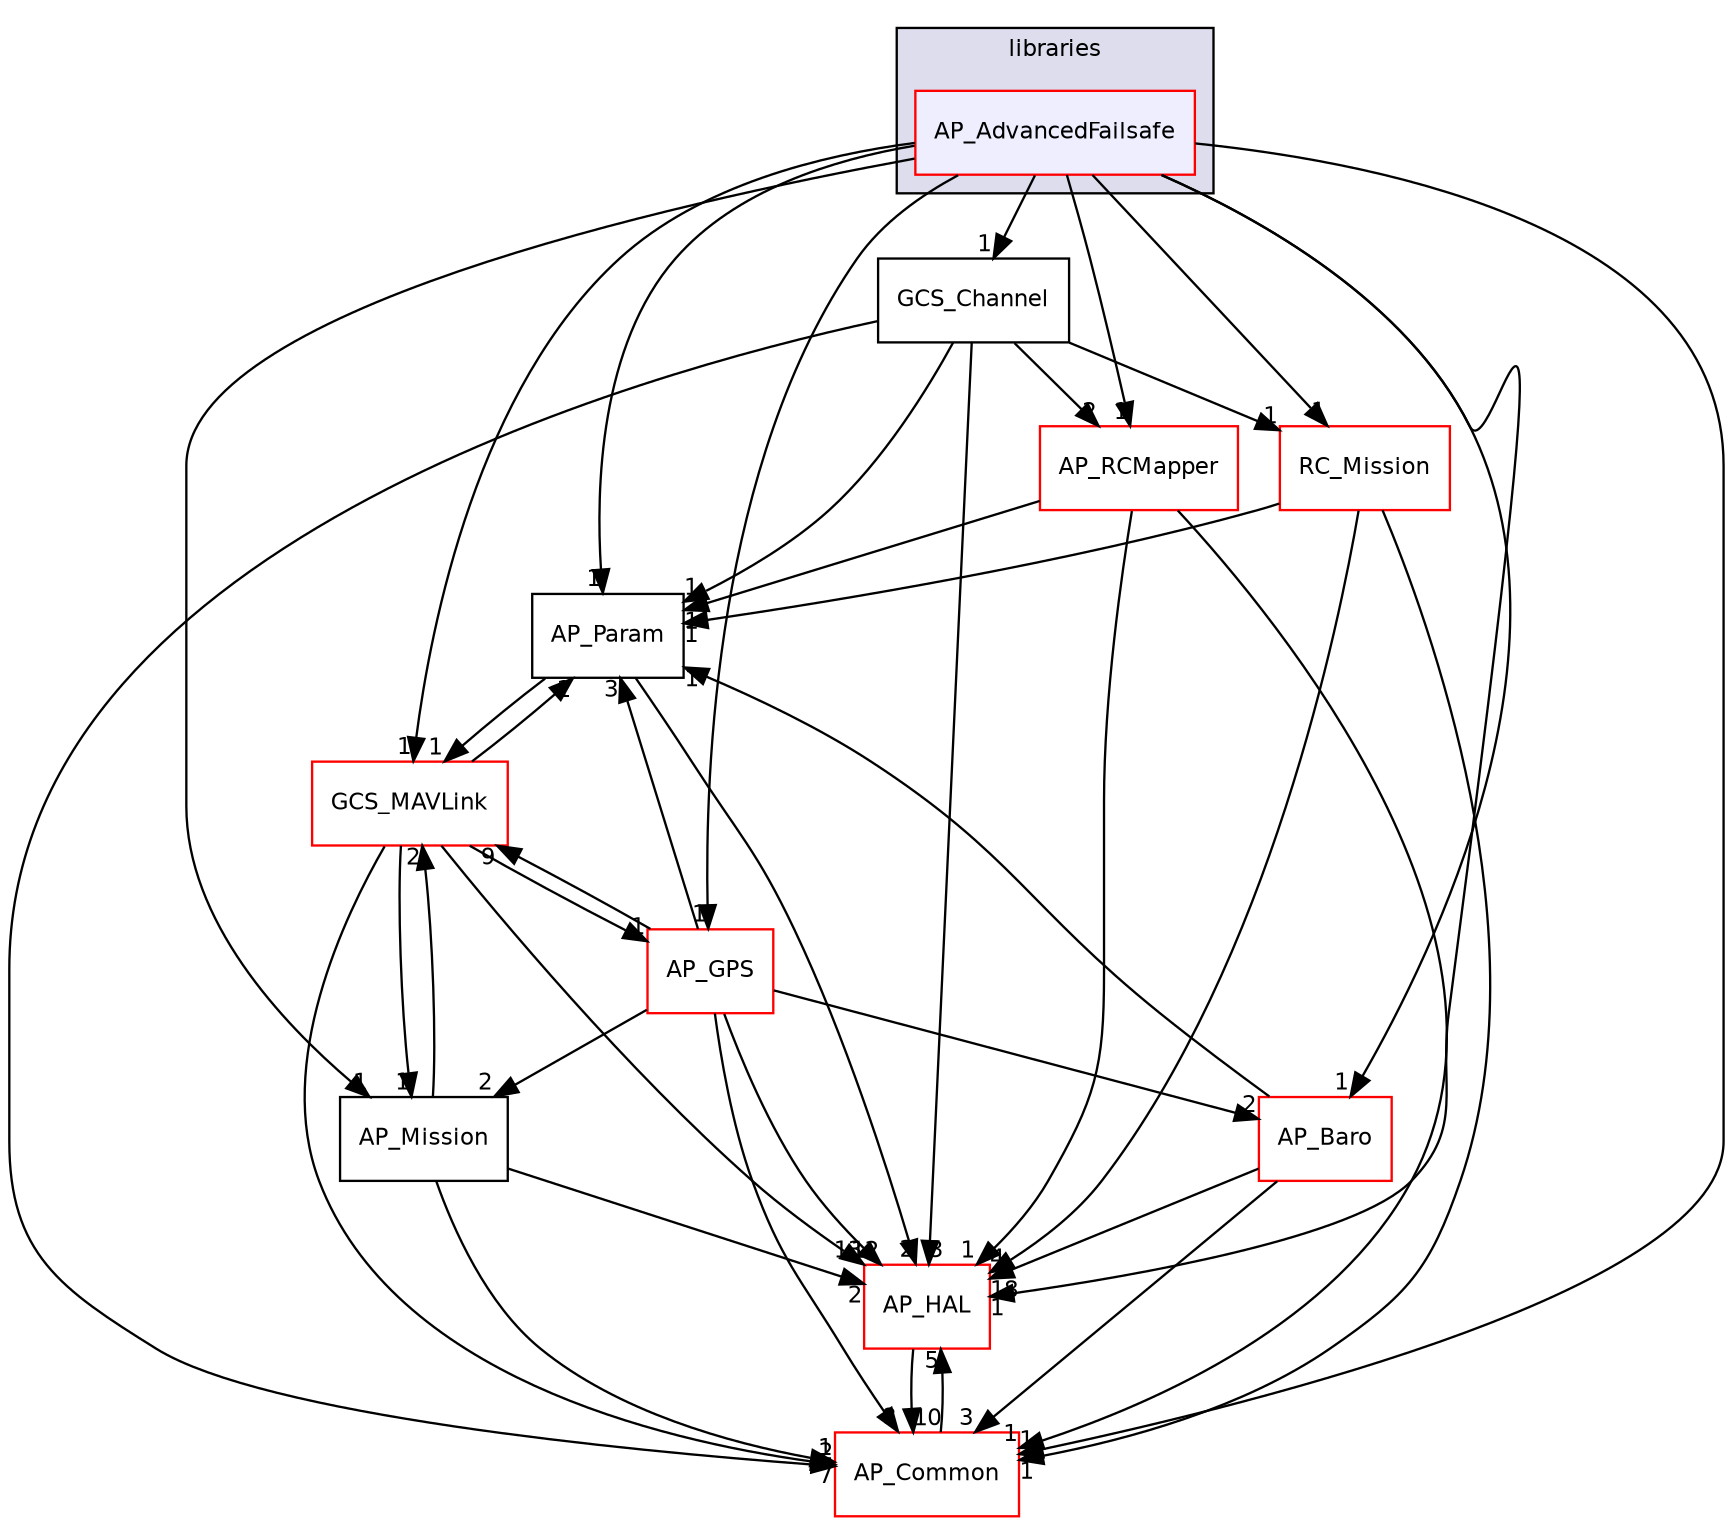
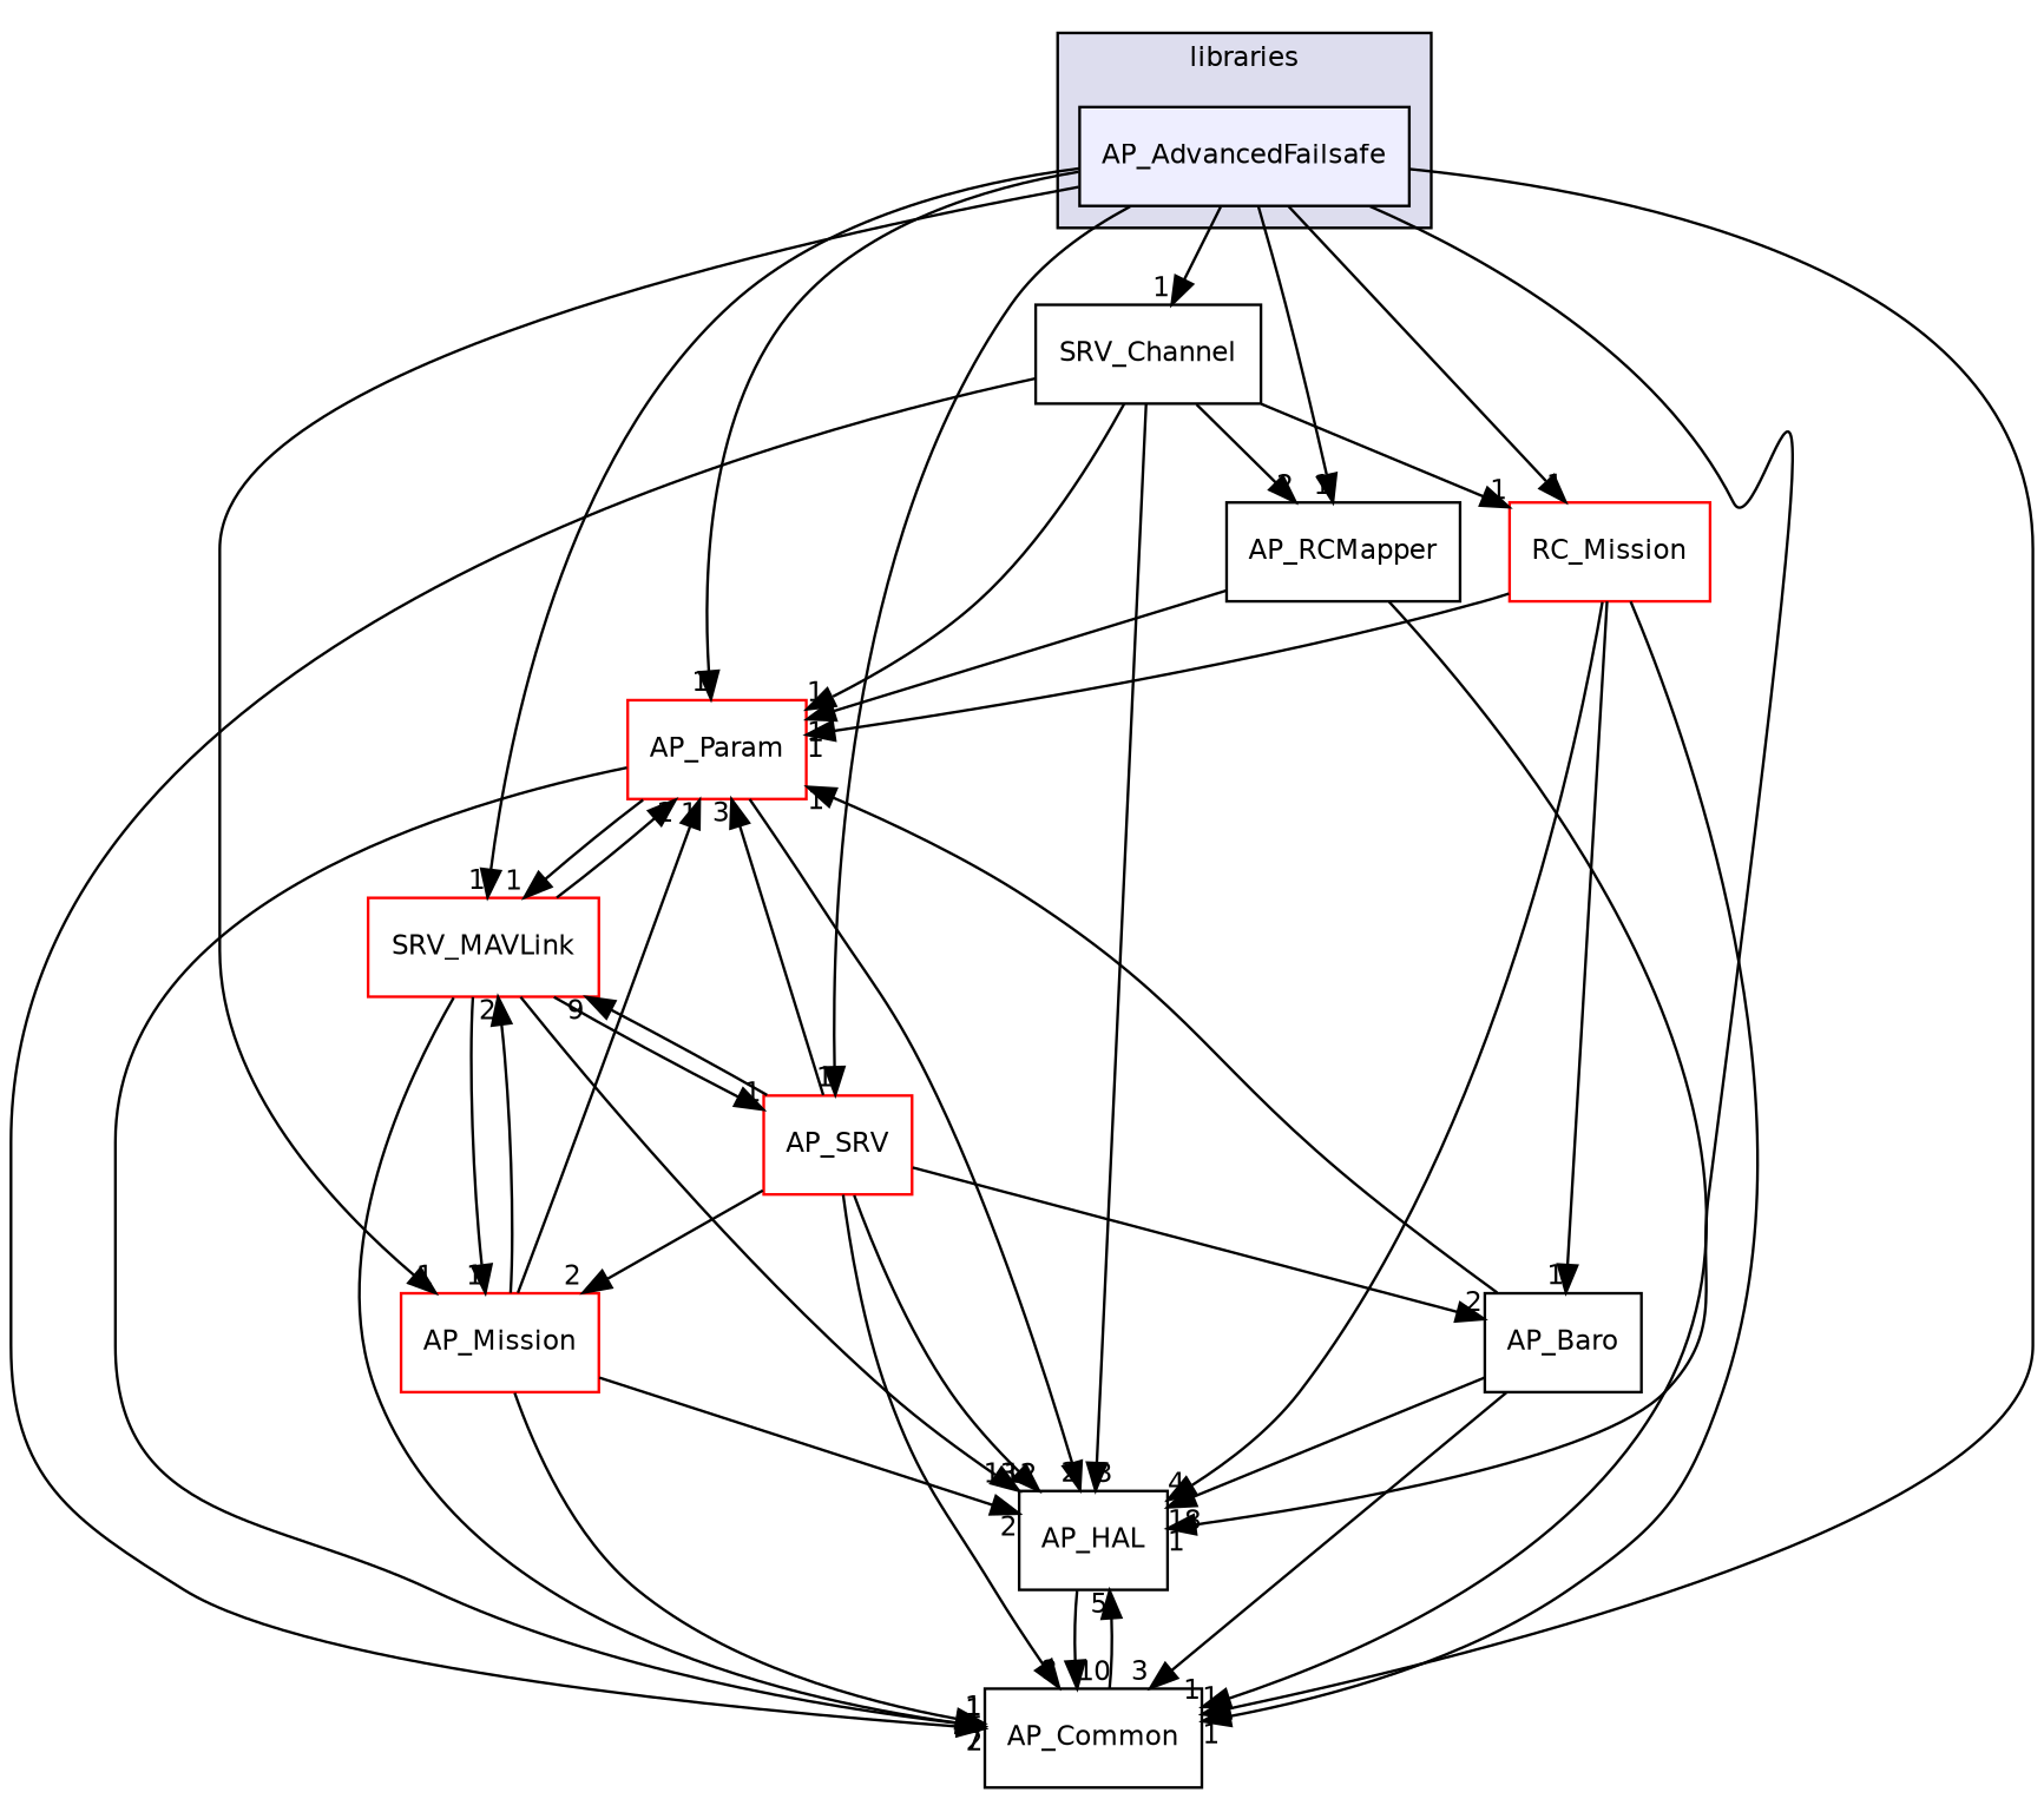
  digraph {
    compound=true
    node [fillcolor=white fontname=Helvetica fontsize=10 shape=box style=filled color=red]
    edge [headlabel=1 labeldistance=1.5 labelfontname=Helvetica labelfontsize=10]
-   n1 [fillcolor="#eeeeff" label=AP_AdvancedFailsafe pencolor=black]
+   n1 [fillcolor="#eeeeff" label=AP_AdvancedFailsafe pencolor=black color=""]
    n2 [label=RC_Mission]
-   n3 [label=GCS_MAVLink]
-   n4 [label=AP_HAL]
-   n5 [color=black label=AP_Param]
-   n6 [label=AP_GPS]
-   n7 [label=GCS_Channel fillcolor="" style="" color=""]
-   n8 [label=AP_RCMapper fillcolor="" style=""]
-   n9 [label=AP_Baro]
-   n10 [label=AP_Common]
-   n11 [color=black label=AP_Mission]
+   n3 [label=SRV_MAVLink]
+   n4 [color=black label=AP_HAL]
+   n5 [label=AP_Param]
+   n6 [label=AP_SRV]
+   n7 [label=SRV_Channel fillcolor="" style="" color=""]
+   n8 [label=AP_RCMapper fillcolor="" style="" color=""]
+   n9 [color=black label=AP_Baro]
+   n10 [color=black label=AP_Common]
+   n11 [label=AP_Mission]
    subgraph cluster_1 {
      bgcolor="#ddddee"
      fontname=Helvetica
      fontsize=10
      label=libraries
      pencolor=black
      n1
    }
    n1 -> n2
    n1 -> n3
    n1 -> n4
    n1 -> n5
    n1 -> n6
    n1 -> n7
    n1 -> n8
-   n1 -> n9
+   n2 -> n9
    n1 -> n10
    n1 -> n11
    n2 -> n4 [headlabel=4]
    n2 -> n5
    n2 -> n10
    n3 -> n4 [headlabel=13]
    n3 -> n5
    n3 -> n6
    n3 -> n10 [headlabel=7]
    n3 -> n11
    n4 -> n10 [headlabel=10]
    n5 -> n3
    n5 -> n4 [headlabel=2]
+   n5 -> n10
    n6 -> n3 [headlabel=9]
    n6 -> n4 [headlabel=12]
    n6 -> n5 [headlabel=3]
    n6 -> n9 [headlabel=2]
    n6 -> n10 [headlabel=8]
    n6 -> n11 [headlabel=2]
    n7 -> n2
    n7 -> n4 [headlabel=3]
    n7 -> n5
    n7 -> n8 [headlabel=2]
    n7 -> n10 [headlabel=2]
-   n8 -> n4
    n8 -> n5
    n8 -> n10
    n9 -> n4 [headlabel=18]
    n9 -> n5
    n9 -> n10 [headlabel=3]
    n10 -> n4 [headlabel=5]
    n11 -> n3 [headlabel=2]
    n11 -> n4 [headlabel=2]
+   n11 -> n5
    n11 -> n10
  }
